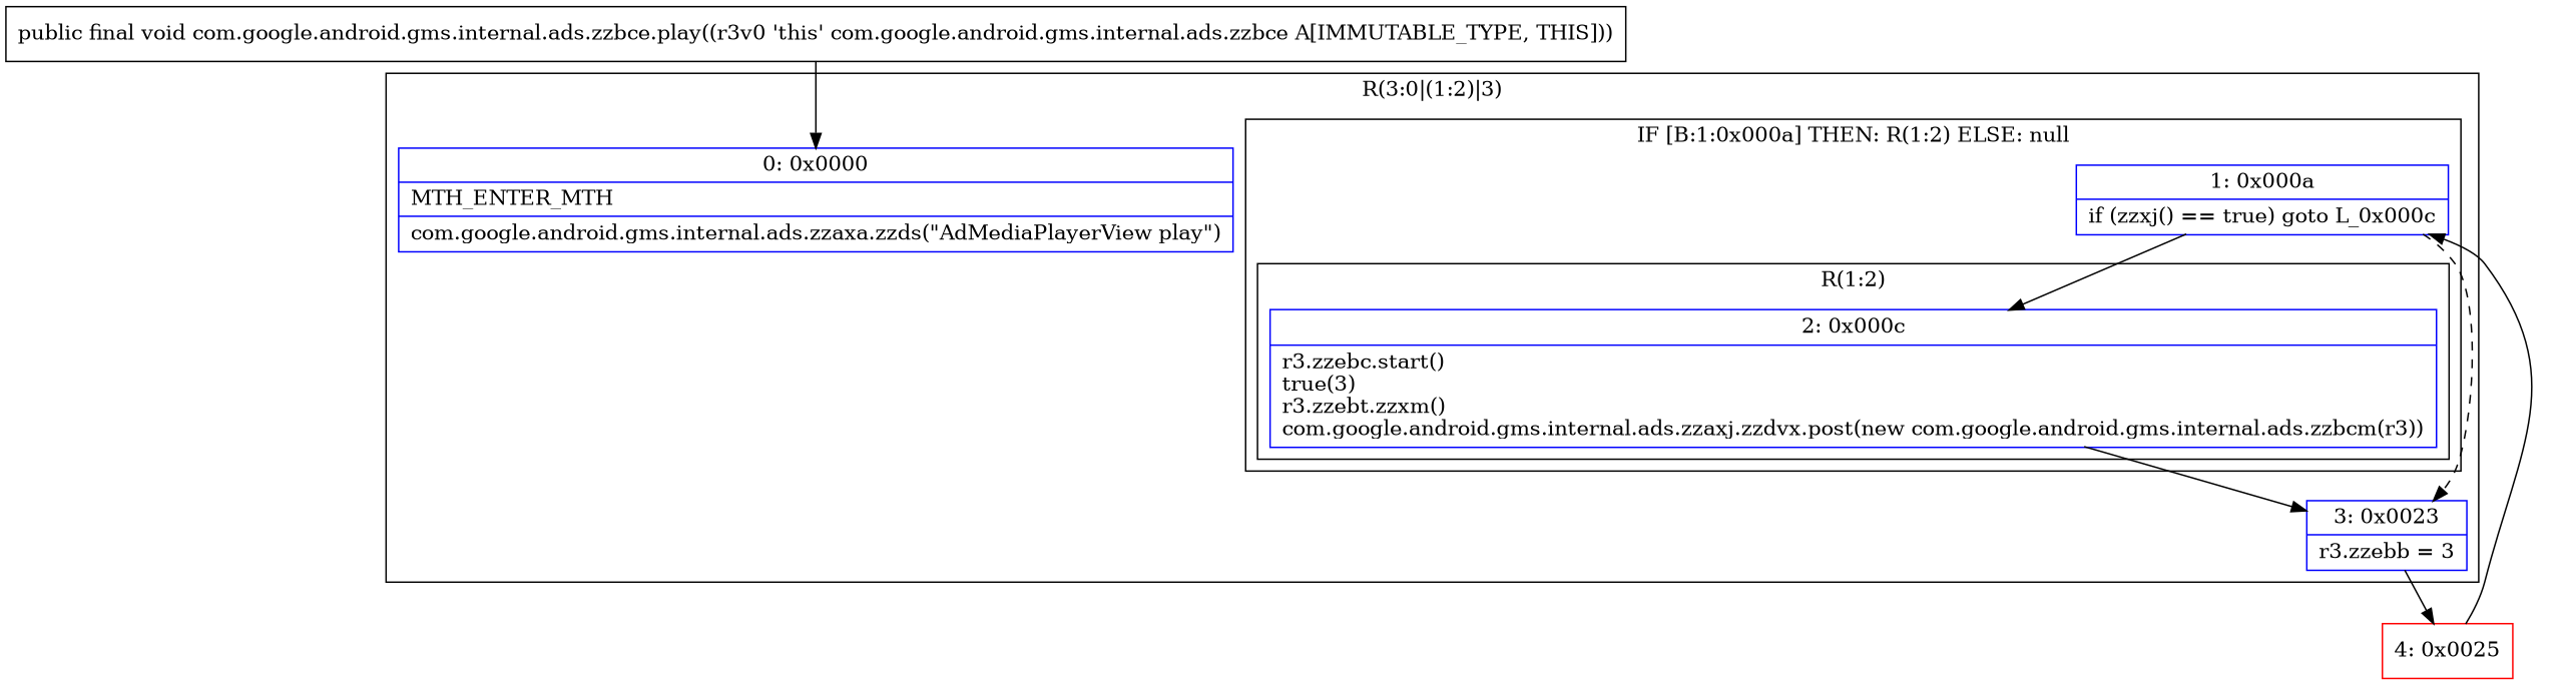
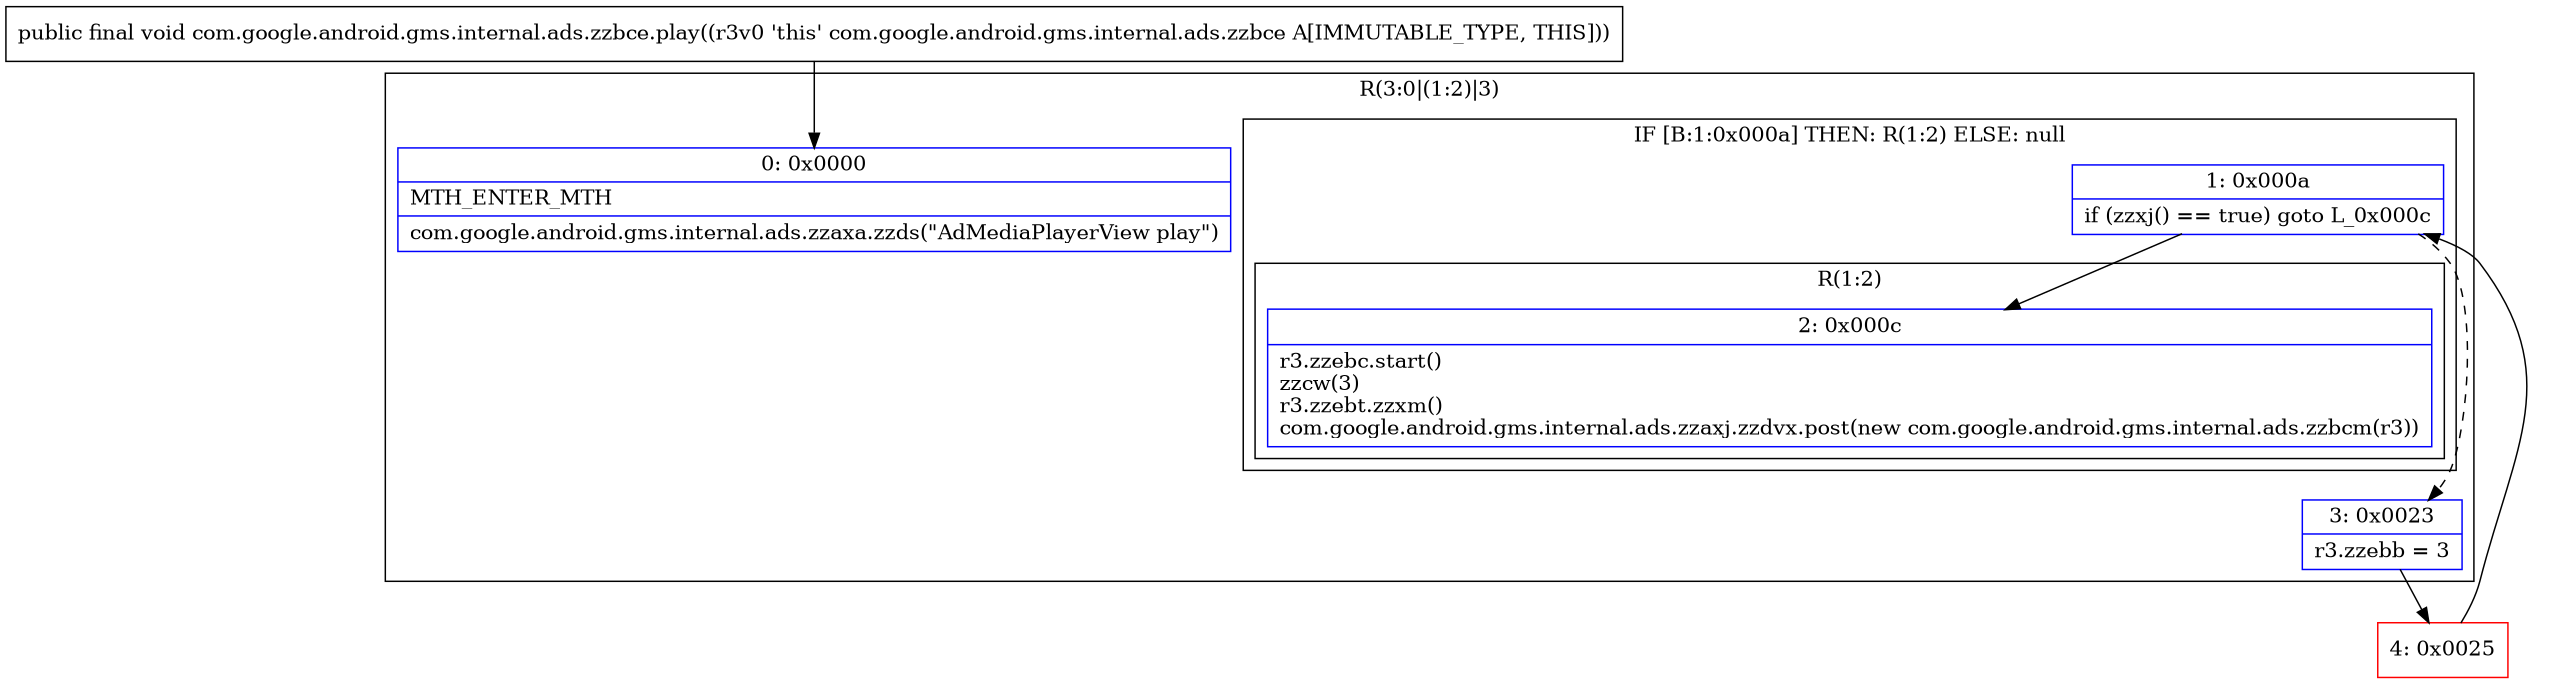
  digraph {
    node [color=blue shape=record]
-   n1 [label="{2\:\ 0x000c|r3.zzebc.start()\ltrue(3)\lr3.zzebt.zzxm()\lcom.google.android.gms.internal.ads.zzaxj.zzdvx.post(new com.google.android.gms.internal.ads.zzbcm(r3))\l}"]
+   n1 [label="{2\:\ 0x000c|r3.zzebc.start()\lzzcw(3)\lr3.zzebt.zzxm()\lcom.google.android.gms.internal.ads.zzaxj.zzdvx.post(new com.google.android.gms.internal.ads.zzbcm(r3))\l}"]
    n2 [label="{1\:\ 0x000a|if (zzxj() == true) goto L_0x000c\l}"]
    n3 [label="{0\:\ 0x0000|MTH_ENTER_MTH\l|com.google.android.gms.internal.ads.zzaxa.zzds(\"AdMediaPlayerView play\")\l}"]
    n4 [label="{3\:\ 0x0023|r3.zzebb = 3\l}"]
    n5 [color=red label="{4\:\ 0x0025}"]
    n6 [label="{public final void com.google.android.gms.internal.ads.zzbce.play((r3v0 'this' com.google.android.gms.internal.ads.zzbce A[IMMUTABLE_TYPE, THIS])) }" color=""]
    subgraph cluster_1 {
      label="R(3:0|(1:2)|3)"
      n3
      n4
      subgraph cluster_2 {
        label="IF [B:1:0x000a] THEN: R(1:2) ELSE: null"
        n2
        subgraph cluster_3 {
          label="R(1:2)"
          n1
        }
      }
    }
-   n1 -> n4
    n2 -> n1
    n2 -> n4 [style=dashed]
    n4 -> n5
    n5 -> n2
    n6 -> n3
  }
